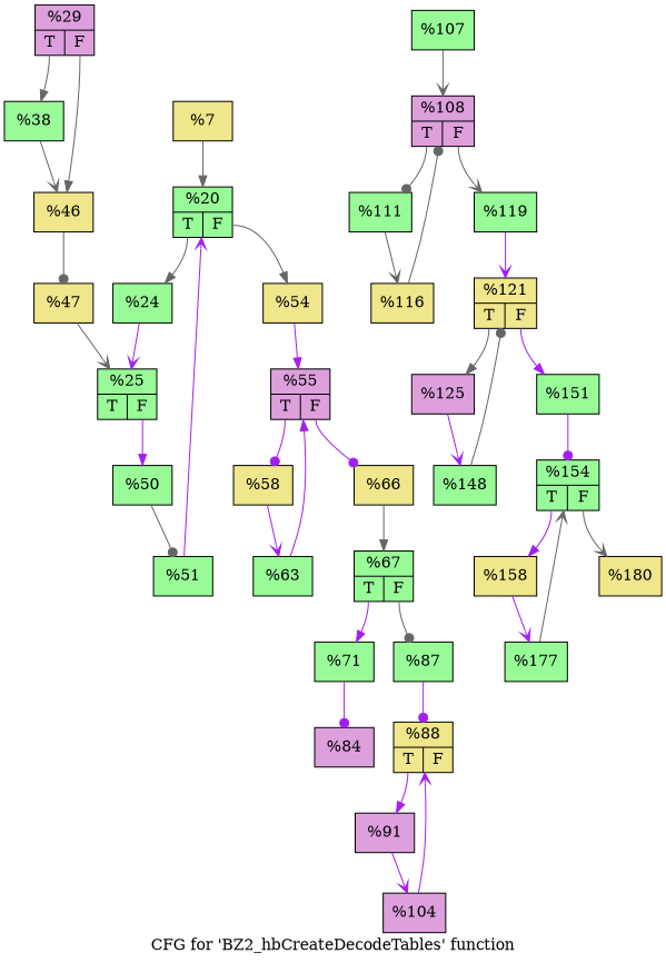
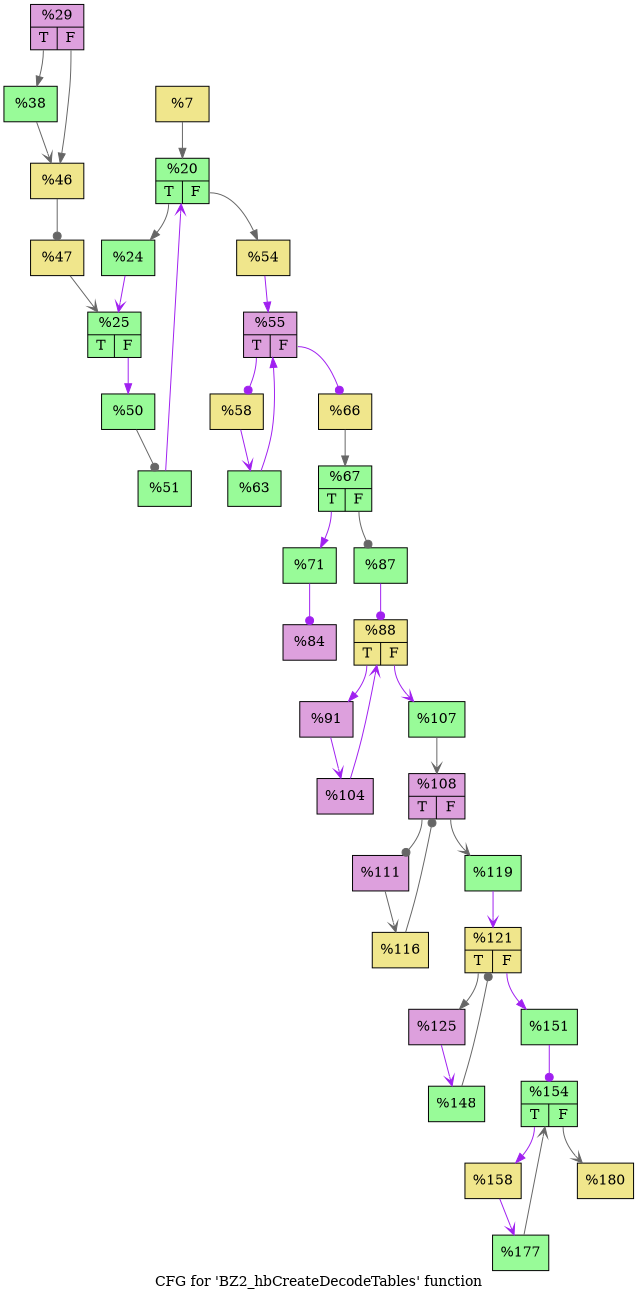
  digraph {
    label="CFG for 'BZ2_hbCreateDecodeTables' function"
    node [fillcolor=palegreen shape=record style=filled]
    edge [arrowhead=vee color=purple]
    n1 [fillcolor=khaki label="{%7}"]
    n2 [label="{%20|{<s0>T|<s1>F}}"]
    n3 [label="{%24}"]
    n4 [fillcolor=khaki label="{%54}"]
    n5 [label="{%25|{<s0>T|<s1>F}}"]
    n6 [fillcolor=plum label="{%55|{<s0>T|<s1>F}}"]
    n7 [label="{%50}"]
    n8 [fillcolor=khaki label="{%58}"]
    n9 [fillcolor=khaki label="{%66}"]
    n10 [fillcolor=plum label="{%29|{<s0>T|<s1>F}}"]
    n11 [label="{%38}"]
    n12 [fillcolor=khaki label="{%46}"]
    n13 [label="{%51}"]
    n14 [fillcolor=khaki label="{%47}"]
    n15 [label="{%63}"]
    n16 [label="{%67|{<s0>T|<s1>F}}"]
    n17 [label="{%71}"]
    n18 [label="{%87}"]
    n19 [fillcolor=plum label="{%84}"]
    n20 [fillcolor=khaki label="{%88|{<s0>T|<s1>F}}"]
    n21 [fillcolor=plum label="{%91}"]
    n22 [label="{%107}"]
    n23 [fillcolor=plum label="{%104}"]
    n24 [fillcolor=plum label="{%108|{<s0>T|<s1>F}}"]
-   n25 [label="{%111}"]
+   n25 [fillcolor=plum label="{%111}"]
    n26 [label="{%119}"]
    n27 [fillcolor=khaki label="{%116}"]
    n28 [fillcolor=khaki label="{%121|{<s0>T|<s1>F}}"]
    n29 [fillcolor=plum label="{%125}"]
    n30 [label="{%151}"]
    n31 [label="{%148}"]
    n32 [label="{%154|{<s0>T|<s1>F}}"]
    n33 [fillcolor=khaki label="{%158}"]
    n34 [fillcolor=khaki label="{%180}"]
    n35 [label="{%177}"]
    n1 -> n2 [arrowhead=normal color=gray40]
    n2 -> n3 [arrowhead=normal color=gray40 tailport=s0]
    n2 -> n4 [arrowhead=normal color=gray40 tailport=s1]
    n3 -> n5
    n4 -> n6 [arrowhead=normal]
    n5 -> n7 [arrowhead=normal tailport=s1]
    n6 -> n8 [arrowhead=dot tailport=s0]
    n6 -> n9 [arrowhead=dot tailport=s1]
    n7 -> n13 [arrowhead=dot color=gray40]
    n8 -> n15
    n9 -> n16 [arrowhead=normal color=gray40]
    n10 -> n11 [arrowhead=normal color=gray40 tailport=s0]
    n10 -> n12 [arrowhead=normal color=gray40 tailport=s1]
    n11 -> n12 [color=gray40]
    n12 -> n14 [arrowhead=dot color=gray40]
    n13 -> n2
    n14 -> n5 [color=gray40]
    n15 -> n6 [arrowhead=normal]
    n16 -> n17 [arrowhead=normal tailport=s0]
    n16 -> n18 [arrowhead=dot color=gray40 tailport=s1]
    n17 -> n19 [arrowhead=dot]
    n18 -> n20 [arrowhead=dot]
    n20 -> n21 [arrowhead=normal tailport=s0]
+   n20 -> n22 [tailport=s1]
    n21 -> n23
    n22 -> n24 [color=gray40]
    n23 -> n20
    n24 -> n25 [arrowhead=dot color=gray40 tailport=s0]
    n24 -> n26 [color=gray40 tailport=s1]
    n25 -> n27 [color=gray40]
    n26 -> n28
    n27 -> n24 [arrowhead=dot color=gray40]
    n28 -> n29 [arrowhead=normal color=gray40 tailport=s0]
    n28 -> n30 [arrowhead=normal tailport=s1]
    n29 -> n31
    n30 -> n32 [arrowhead=dot]
    n31 -> n28 [arrowhead=dot color=gray40]
    n32 -> n33 [arrowhead=normal tailport=s0]
    n32 -> n34 [color=gray40 tailport=s1]
    n33 -> n35
    n35 -> n32 [color=gray40]
  }
